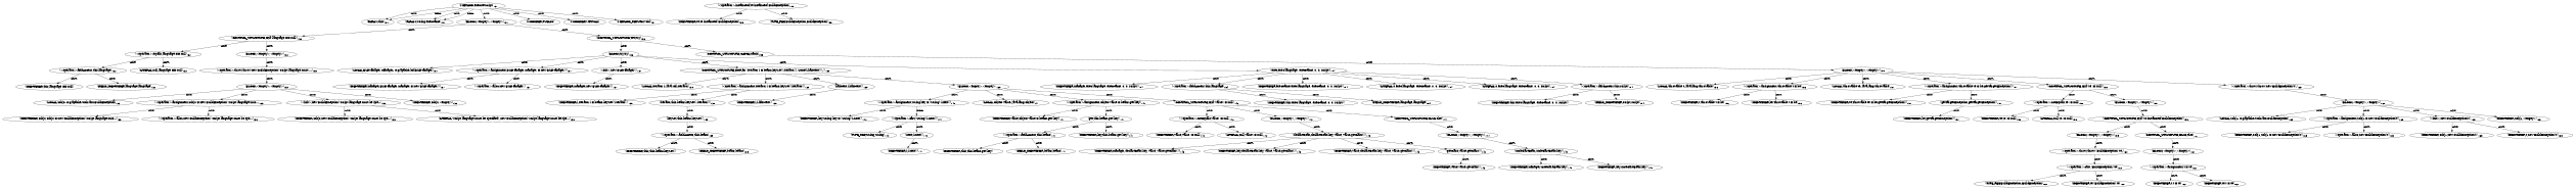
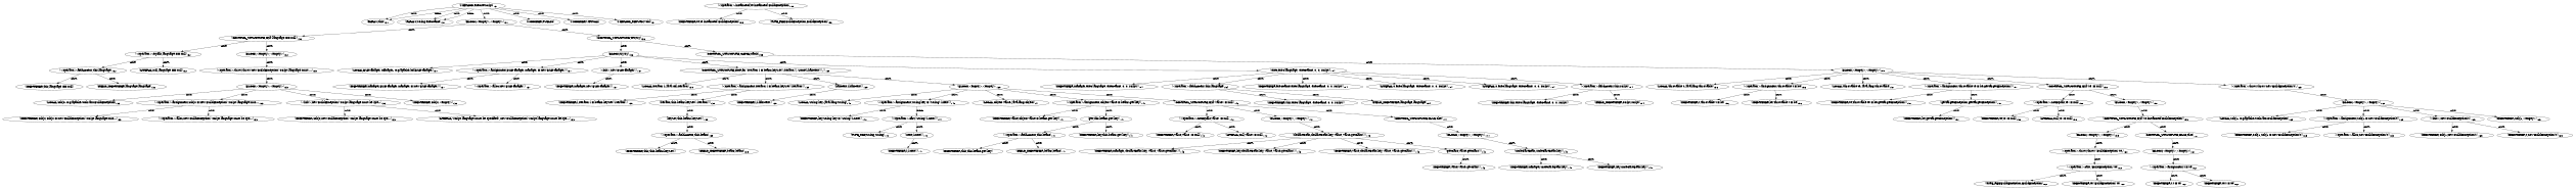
  digraph {
    n1 [label=<(METHOD,executeScript)<SUB>131</SUB>>]
    n2 [label=<(PARAM,this)<SUB>131</SUB>>]
    n3 [label=<(PARAM,String execName)<SUB>131</SUB>>]
    n4 [label=<(BLOCK,&lt;empty&gt;,&lt;empty&gt;)<SUB>131</SUB>>]
    n5 [label=<(MODIFIER,PUBLIC)>]
    n6 [label=<(MODIFIER,VIRTUAL)>]
    n7 [label=<(METHOD_RETURN,void)<SUB>131</SUB>>]
    n8 [label=<(CONTROL_STRUCTURE,IF,if (language == null))<SUB>132</SUB>>]
    n9 [label=<(CONTROL_STRUCTURE,TRY,try)<SUB>136</SUB>>]
    n10 [label=<(&lt;operator&gt;.equals,language == null)<SUB>132</SUB>>]
    n11 [label=<(BLOCK,&lt;empty&gt;,&lt;empty&gt;)<SUB>132</SUB>>]
    n12 [label=<(BLOCK,try,try)<SUB>136</SUB>>]
    n13 [label=<(CONTROL_STRUCTURE,CATCH,catch)<SUB>155</SUB>>]
    n14 [label=<(&lt;operator&gt;.fieldAccess,this.language)<SUB>132</SUB>>]
    n15 [label=<(LITERAL,null,language == null)<SUB>132</SUB>>]
    n16 [label=<(&lt;operator&gt;.throw,throw new BuildException(&quot;script language must ...)<SUB>133</SUB>>]
    n17 [label=<(IDENTIFIER,this,language == null)>]
    n18 [label=<(FIELD_IDENTIFIER,language,language)<SUB>132</SUB>>]
    n19 [label=<(BLOCK,&lt;empty&gt;,&lt;empty&gt;)<SUB>133</SUB>>]
    n20 [label=<(LOCAL,$obj0: org.apache.tools.ant.BuildException)<SUB>133</SUB>>]
    n21 [label=<(&lt;operator&gt;.assignment,$obj0 = new BuildException(&quot;script language mus...)<SUB>133</SUB>>]
    n22 [label=<(&lt;init&gt;,new BuildException(&quot;script language must be spe...)<SUB>133</SUB>>]
    n23 [label=<(IDENTIFIER,$obj0,&lt;empty&gt;)<SUB>133</SUB>>]
    n24 [label=<(IDENTIFIER,$obj0,$obj0 = new BuildException(&quot;script language mus...)<SUB>133</SUB>>]
    n25 [label=<(&lt;operator&gt;.alloc,new BuildException(&quot;script language must be spe...)<SUB>133</SUB>>]
    n26 [label=<(IDENTIFIER,$obj0,new BuildException(&quot;script language must be spe...)<SUB>133</SUB>>]
    n27 [label=<(LITERAL,&quot;script language must be specified&quot;,new BuildException(&quot;script language must be spe...)<SUB>133</SUB>>]
    n28 [label=<(LOCAL,BSFManager manager: org.apache.bsf.BSFManager)<SUB>137</SUB>>]
    n29 [label=<(&lt;operator&gt;.assignment,BSFManager manager = new BSFManager())<SUB>137</SUB>>]
    n30 [label=<(&lt;init&gt;,new BSFManager())<SUB>137</SUB>>]
    n31 [label=<(CONTROL_STRUCTURE,FOR,for (Iterator i = beans.keySet().iterator(); Some(i.hasNext()); ))<SUB>139</SUB>>]
    n32 [label=<(exec,exec(language, execName, 0, 0, script))<SUB>154</SUB>>]
    n33 [label=<(BLOCK,&lt;empty&gt;,&lt;empty&gt;)<SUB>155</SUB>>]
    n34 [label=<(IDENTIFIER,manager,BSFManager manager = new BSFManager())<SUB>137</SUB>>]
    n35 [label=<(&lt;operator&gt;.alloc,new BSFManager())<SUB>137</SUB>>]
    n36 [label=<(IDENTIFIER,manager,new BSFManager())<SUB>137</SUB>>]
    n37 [label=<(LOCAL,Iterator i: java.util.Iterator)<SUB>139</SUB>>]
    n38 [label=<(&lt;operator&gt;.assignment,Iterator i = beans.keySet().iterator())<SUB>139</SUB>>]
    n39 [label=<(hasNext,i.hasNext())<SUB>139</SUB>>]
    n40 [label=<(BLOCK,&lt;empty&gt;,&lt;empty&gt;)<SUB>139</SUB>>]
    n41 [label=<(IDENTIFIER,manager,exec(language, execName, 0, 0, script))<SUB>154</SUB>>]
    n42 [label=<(&lt;operator&gt;.fieldAccess,this.language)<SUB>154</SUB>>]
    n43 [label=<(IDENTIFIER,execName,exec(language, execName, 0, 0, script))<SUB>154</SUB>>]
    n44 [label=<(LITERAL,0,exec(language, execName, 0, 0, script))<SUB>154</SUB>>]
    n45 [label=<(LITERAL,0,exec(language, execName, 0, 0, script))<SUB>154</SUB>>]
    n46 [label=<(&lt;operator&gt;.fieldAccess,this.script)<SUB>154</SUB>>]
    n47 [label=<(IDENTIFIER,i,Iterator i = beans.keySet().iterator())<SUB>139</SUB>>]
    n48 [label=<(iterator,this.beans.keySet().iterator())<SUB>139</SUB>>]
    n49 [label=<(IDENTIFIER,i,i.hasNext())<SUB>139</SUB>>]
+   n50 [label=<(LOCAL,String key: java.lang.String)<SUB>140</SUB>>]
    n51 [label=<(&lt;operator&gt;.assignment,String key = (String) i.next())<SUB>140</SUB>>]
    n52 [label=<(LOCAL,Object value: java.lang.Object)<SUB>141</SUB>>]
    n53 [label=<(&lt;operator&gt;.assignment,Object value = beans.get(key))<SUB>141</SUB>>]
    n54 [label=<(CONTROL_STRUCTURE,IF,if (value != null))<SUB>142</SUB>>]
    n55 [label=<(keySet,this.beans.keySet())<SUB>139</SUB>>]
    n56 [label=<(&lt;operator&gt;.fieldAccess,this.beans)<SUB>139</SUB>>]
    n57 [label=<(IDENTIFIER,this,this.beans.keySet())>]
    n58 [label=<(FIELD_IDENTIFIER,beans,beans)<SUB>139</SUB>>]
    n59 [label=<(IDENTIFIER,key,String key = (String) i.next())<SUB>140</SUB>>]
    n60 [label=<(&lt;operator&gt;.cast,(String) i.next())<SUB>144</SUB>>]
    n61 [label=<(IDENTIFIER,value,Object value = beans.get(key))<SUB>141</SUB>>]
    n62 [label=<(get,this.beans.get(key))<SUB>141</SUB>>]
    n63 [label=<(&lt;operator&gt;.notEquals,value != null)<SUB>142</SUB>>]
    n64 [label=<(BLOCK,&lt;empty&gt;,&lt;empty&gt;)<SUB>142</SUB>>]
    n65 [label=<(CONTROL_STRUCTURE,ELSE,else)<SUB>144</SUB>>]
    n66 [label=<(TYPE_REF,String,String)<SUB>140</SUB>>]
    n67 [label=<(next,i.next())<SUB>140</SUB>>]
    n68 [label=<(IDENTIFIER,i,i.next())<SUB>141</SUB>>]
    n69 [label=<(&lt;operator&gt;.fieldAccess,this.beans)<SUB>141</SUB>>]
    n70 [label=<(IDENTIFIER,key,this.beans.get(key))<SUB>141</SUB>>]
    n71 [label=<(IDENTIFIER,this,this.beans.get(key))>]
    n72 [label=<(FIELD_IDENTIFIER,beans,beans)<SUB>141</SUB>>]
    n73 [label=<(IDENTIFIER,value,value != null)<SUB>142</SUB>>]
    n74 [label=<(LITERAL,null,value != null)<SUB>142</SUB>>]
    n75 [label=<(declareBean,declareBean(key, value, value.getClass()))<SUB>143</SUB>>]
    n76 [label=<(BLOCK,&lt;empty&gt;,&lt;empty&gt;)<SUB>144</SUB>>]
    n77 [label=<(IDENTIFIER,manager,declareBean(key, value, value.getClass()))<SUB>143</SUB>>]
    n78 [label=<(IDENTIFIER,key,declareBean(key, value, value.getClass()))<SUB>143</SUB>>]
    n79 [label=<(IDENTIFIER,value,declareBean(key, value, value.getClass()))<SUB>143</SUB>>]
    n80 [label=<(getClass,value.getClass())<SUB>143</SUB>>]
    n81 [label=<(IDENTIFIER,value,value.getClass())<SUB>143</SUB>>]
    n82 [label=<(undeclareBean,undeclareBean(key))<SUB>149</SUB>>]
    n83 [label=<(IDENTIFIER,manager,undeclareBean(key))<SUB>149</SUB>>]
    n84 [label=<(IDENTIFIER,key,undeclareBean(key))<SUB>149</SUB>>]
    n85 [label=<(IDENTIFIER,this,exec(language, execName, 0, 0, script))>]
    n86 [label=<(FIELD_IDENTIFIER,language,language)<SUB>154</SUB>>]
    n87 [label=<(IDENTIFIER,this,exec(language, execName, 0, 0, script))>]
    n88 [label=<(FIELD_IDENTIFIER,script,script)<SUB>154</SUB>>]
    n89 [label=<(LOCAL,Throwable t: java.lang.Throwable)<SUB>156</SUB>>]
    n90 [label=<(&lt;operator&gt;.assignment,Throwable t = be)<SUB>156</SUB>>]
    n91 [label=<(LOCAL,Throwable te: java.lang.Throwable)<SUB>157</SUB>>]
    n92 [label=<(&lt;operator&gt;.assignment,Throwable te = be.getTargetException())<SUB>157</SUB>>]
    n93 [label=<(CONTROL_STRUCTURE,IF,if (te != null))<SUB>158</SUB>>]
    n94 [label=<(&lt;operator&gt;.throw,throw new BuildException(t);)<SUB>165</SUB>>]
    n95 [label=<(IDENTIFIER,t,Throwable t = be)<SUB>156</SUB>>]
    n96 [label=<(IDENTIFIER,be,Throwable t = be)<SUB>156</SUB>>]
    n97 [label=<(IDENTIFIER,te,Throwable te = be.getTargetException())<SUB>157</SUB>>]
    n98 [label=<(getTargetException,getTargetException())<SUB>157</SUB>>]
    n99 [label=<(&lt;operator&gt;.notEquals,te != null)<SUB>158</SUB>>]
    n100 [label=<(BLOCK,&lt;empty&gt;,&lt;empty&gt;)<SUB>158</SUB>>]
    n101 [label=<(BLOCK,&lt;empty&gt;,&lt;empty&gt;)<SUB>165</SUB>>]
    n102 [label=<(IDENTIFIER,be,getTargetException())<SUB>157</SUB>>]
    n103 [label=<(IDENTIFIER,te,te != null)<SUB>158</SUB>>]
    n104 [label=<(LITERAL,null,te != null)<SUB>158</SUB>>]
    n105 [label=<(CONTROL_STRUCTURE,IF,if (te instanceof BuildException))<SUB>159</SUB>>]
    n106 [label=<(BLOCK,&lt;empty&gt;,&lt;empty&gt;)<SUB>159</SUB>>]
    n107 [label=<(CONTROL_STRUCTURE,ELSE,else)<SUB>161</SUB>>]
    n108 [label=<(&lt;operator&gt;.instanceOf,te instanceof BuildException)<SUB>159</SUB>>]
    n109 [label=<(IDENTIFIER,te,te instanceof BuildException)<SUB>159</SUB>>]
    n110 [label=<(TYPE_REF,BuildException,BuildException)<SUB>159</SUB>>]
    n111 [label=<(&lt;operator&gt;.throw,throw (BuildException) te;)<SUB>160</SUB>>]
    n112 [label=<(BLOCK,&lt;empty&gt;,&lt;empty&gt;)<SUB>161</SUB>>]
    n113 [label=<(&lt;operator&gt;.cast,(BuildException) te)<SUB>160</SUB>>]
    n114 [label=<(TYPE_REF,BuildException,BuildException)<SUB>160</SUB>>]
    n115 [label=<(IDENTIFIER,te,(BuildException) te)<SUB>160</SUB>>]
    n116 [label=<(&lt;operator&gt;.assignment,t = te)<SUB>162</SUB>>]
    n117 [label=<(IDENTIFIER,t,t = te)<SUB>162</SUB>>]
    n118 [label=<(IDENTIFIER,te,t = te)<SUB>162</SUB>>]
    n119 [label=<(LOCAL,$obj1: org.apache.tools.ant.BuildException)<SUB>165</SUB>>]
    n120 [label=<(&lt;operator&gt;.assignment,$obj1 = new BuildException(t))<SUB>165</SUB>>]
    n121 [label=<(&lt;init&gt;,new BuildException(t))<SUB>165</SUB>>]
    n122 [label=<(IDENTIFIER,$obj1,&lt;empty&gt;)<SUB>165</SUB>>]
    n123 [label=<(IDENTIFIER,$obj1,$obj1 = new BuildException(t))<SUB>165</SUB>>]
    n124 [label=<(&lt;operator&gt;.alloc,new BuildException(t))<SUB>165</SUB>>]
    n125 [label=<(IDENTIFIER,$obj1,new BuildException(t))<SUB>165</SUB>>]
    n126 [label=<(IDENTIFIER,t,new BuildException(t))<SUB>165</SUB>>]
    n1 -> n2 [label="AST: "]
    n1 -> n2 [label="DDG: "]
    n1 -> n3 [label="AST: "]
    n1 -> n3 [label="DDG: "]
    n1 -> n4 [label="AST: "]
    n1 -> n5 [label="AST: "]
    n1 -> n6 [label="AST: "]
    n1 -> n7 [label="AST: "]
    n4 -> n8 [label="AST: "]
    n4 -> n9 [label="AST: "]
    n8 -> n10 [label="AST: "]
    n8 -> n11 [label="AST: "]
    n9 -> n12 [label="AST: "]
    n9 -> n13 [label="AST: "]
    n10 -> n14 [label="AST: "]
    n10 -> n15 [label="AST: "]
    n11 -> n16 [label="AST: "]
    n12 -> n28 [label="AST: "]
    n12 -> n29 [label="AST: "]
    n12 -> n30 [label="AST: "]
    n12 -> n31 [label="AST: "]
    n12 -> n32 [label="AST: "]
    n13 -> n33 [label="AST: "]
    n14 -> n17 [label="AST: "]
    n14 -> n18 [label="AST: "]
    n16 -> n19 [label="AST: "]
    n19 -> n20 [label="AST: "]
    n19 -> n21 [label="AST: "]
    n19 -> n22 [label="AST: "]
    n19 -> n23 [label="AST: "]
    n21 -> n24 [label="AST: "]
    n21 -> n25 [label="AST: "]
    n22 -> n26 [label="AST: "]
    n22 -> n27 [label="AST: "]
    n29 -> n34 [label="AST: "]
    n29 -> n35 [label="AST: "]
    n30 -> n36 [label="AST: "]
    n31 -> n37 [label="AST: "]
    n31 -> n38 [label="AST: "]
    n31 -> n39 [label="AST: "]
    n31 -> n40 [label="AST: "]
    n32 -> n41 [label="AST: "]
    n32 -> n42 [label="AST: "]
    n32 -> n43 [label="AST: "]
    n32 -> n44 [label="AST: "]
    n32 -> n45 [label="AST: "]
    n32 -> n46 [label="AST: "]
    n33 -> n89 [label="AST: "]
    n33 -> n90 [label="AST: "]
    n33 -> n91 [label="AST: "]
    n33 -> n92 [label="AST: "]
    n33 -> n93 [label="AST: "]
    n33 -> n94 [label="AST: "]
    n38 -> n47 [label="AST: "]
    n38 -> n48 [label="AST: "]
    n39 -> n49 [label="AST: "]
+   n40 -> n50 [label="AST: "]
    n40 -> n51 [label="AST: "]
    n40 -> n52 [label="AST: "]
    n40 -> n53 [label="AST: "]
    n40 -> n54 [label="AST: "]
    n42 -> n85 [label="AST: "]
    n42 -> n86 [label="AST: "]
    n46 -> n87 [label="AST: "]
    n46 -> n88 [label="AST: "]
    n48 -> n55 [label="AST: "]
    n51 -> n59 [label="AST: "]
    n51 -> n60 [label="DDG: "]
    n53 -> n61 [label="AST: "]
    n53 -> n62 [label="AST: "]
    n54 -> n63 [label="AST: "]
    n54 -> n64 [label="AST: "]
    n54 -> n65 [label="AST: "]
    n55 -> n56 [label="AST: "]
    n56 -> n57 [label="AST: "]
    n56 -> n58 [label="AST: "]
    n60 -> n66 [label="AST: "]
    n60 -> n67 [label="AST: "]
    n62 -> n69 [label="AST: "]
    n62 -> n70 [label="AST: "]
    n63 -> n73 [label="AST: "]
    n63 -> n74 [label="AST: "]
    n64 -> n75 [label="AST: "]
    n65 -> n76 [label="AST: "]
    n67 -> n68 [label="AST: "]
    n69 -> n71 [label="AST: "]
    n69 -> n72 [label="AST: "]
    n75 -> n77 [label="AST: "]
    n75 -> n78 [label="AST: "]
    n75 -> n79 [label="AST: "]
    n75 -> n80 [label="AST: "]
    n76 -> n82 [label="AST: "]
    n80 -> n81 [label="AST: "]
    n82 -> n83 [label="AST: "]
    n82 -> n84 [label="AST: "]
    n90 -> n95 [label="AST: "]
    n90 -> n96 [label="AST: "]
    n92 -> n97 [label="AST: "]
    n92 -> n98 [label="AST: "]
    n93 -> n99 [label="AST: "]
    n93 -> n100 [label="AST: "]
    n94 -> n101 [label="AST: "]
    n98 -> n102 [label="AST: "]
    n99 -> n103 [label="AST: "]
    n99 -> n104 [label="AST: "]
    n100 -> n105 [label="AST: "]
    n101 -> n119 [label="AST: "]
    n101 -> n120 [label="AST: "]
    n101 -> n121 [label="AST: "]
    n101 -> n122 [label="AST: "]
    n105 -> n106 [label="AST: "]
    n105 -> n107 [label="AST: "]
    n106 -> n111 [label="AST: "]
    n107 -> n112 [label="AST: "]
    n108 -> n109 [label="AST: "]
    n108 -> n110 [label="AST: "]
    n111 -> n113 [label="AST: "]
    n112 -> n116 [label="AST: "]
    n113 -> n114 [label="AST: "]
    n113 -> n115 [label="AST: "]
    n116 -> n117 [label="AST: "]
    n116 -> n118 [label="AST: "]
    n120 -> n123 [label="AST: "]
    n120 -> n124 [label="AST: "]
    n121 -> n125 [label="AST: "]
    n121 -> n126 [label="AST: "]
  }
